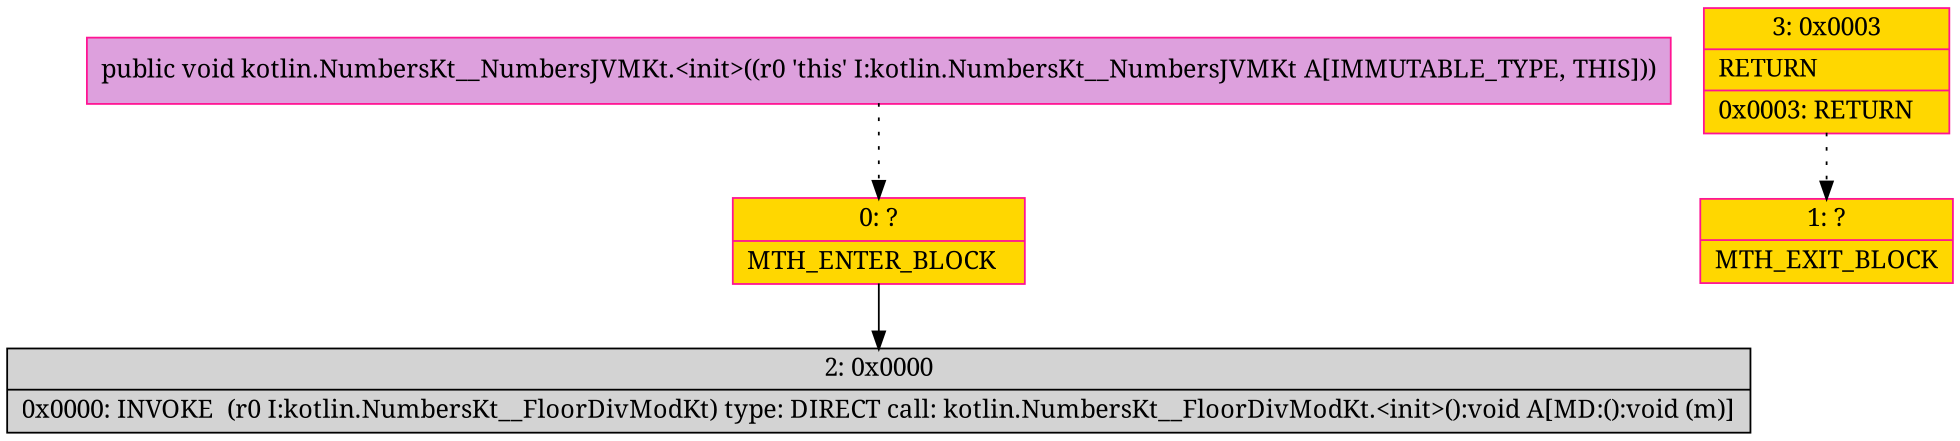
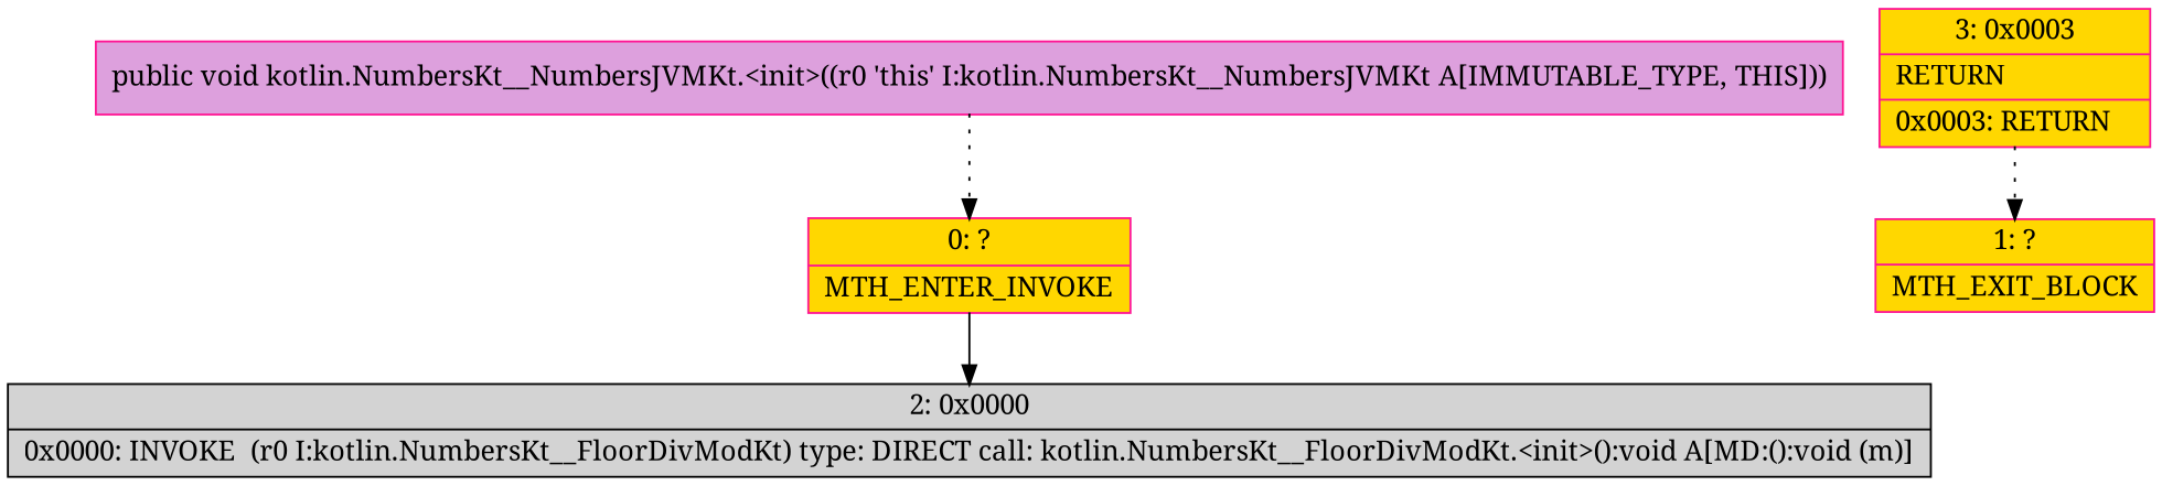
  digraph {
    fontname="Noto Serif"
    node [color=deeppink fillcolor=gold fontname="Noto Serif" shape=record style=filled]
    edge [fontname="Noto Serif" style=dotted]
-   n1 [label="{0\:\ ?|MTH_ENTER_BLOCK\l}"]
+   n1 [label="{0\:\ ?|MTH_ENTER_INVOKE\l}"]
    n2 [color=black fillcolor=lightgrey label="{2\:\ 0x0000|0x0000: INVOKE  (r0 I:kotlin.NumbersKt__FloorDivModKt) type: DIRECT call: kotlin.NumbersKt__FloorDivModKt.\<init\>():void A[MD:():void (m)]\l}"]
    n3 [label="{3\:\ 0x0003|RETURN\l|0x0003: RETURN   \l}"]
    n4 [label="{1\:\ ?|MTH_EXIT_BLOCK\l}"]
    n5 [fillcolor=plum label="{public void kotlin.NumbersKt__NumbersJVMKt.\<init\>((r0 'this' I:kotlin.NumbersKt__NumbersJVMKt A[IMMUTABLE_TYPE, THIS])) }"]
    n1 -> n2 [style=solid]
    n3 -> n4
    n5 -> n1
  }
